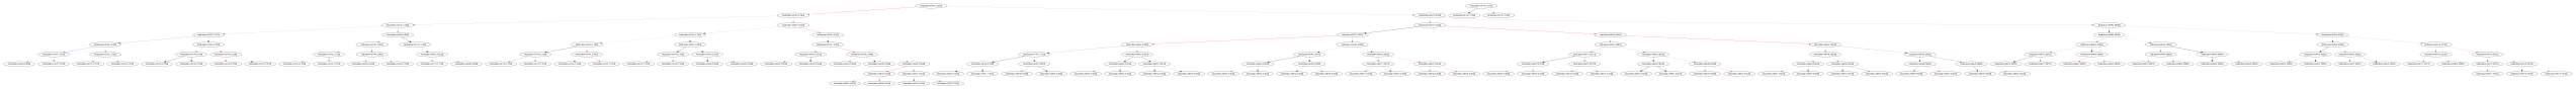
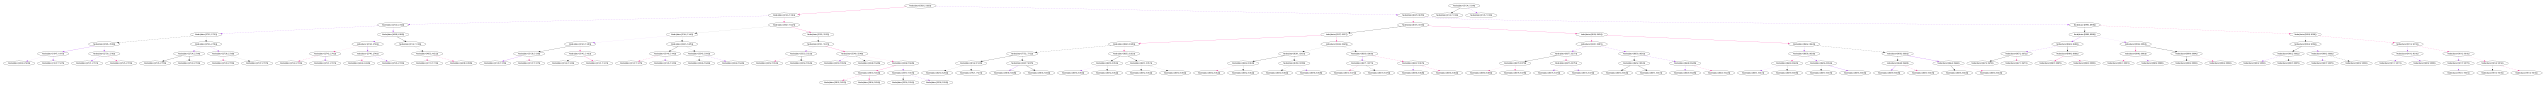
  digraph {
    fontname="Noto Sans"
    node [fontname="Noto Sans"]
    edge [color=black fontname="Noto Sans" style=dashed]
    n1 [label="Node{data=[5835, 5835]}"]
    n2 [label="Node{data=[5136, 5136]}"]
    n3 [label="Node{data=[8670, 8670]}"]
    n4 [label="Node{data=[2740, 2740]}"]
    n5 [label="Node{data=[5547, 5547]}"]
    n6 [label="Node{data=[8373, 8373]}"]
    n7 [label="Node{data=[8996, 8996]}"]
    n8 [label="Node{data=[2732, 2732]}"]
    n9 [label="Node{data=[4388, 4388]}"]
    n10 [label="Node{data=[5144, 5144]}"]
    n11 [label="Node{data=[5555, 5555]}"]
    n12 [label="Node{data=[2595, 2595]}"]
    n13 [label="Node{data=[2736, 2736]}"]
    n14 [label="Node{data=[2744, 2744]}"]
    n15 [label="Node{data=[5132, 5132]}"]
    n16 [label="Node{data=[1647, 1647]}"]
    n17 [label="Node{data=[2730, 2730]}"]
    n18 [label="Node{data=[2734, 2734]}"]
    n19 [label="Node{data=[2738, 2738]}"]
    n20 [label="Node{data=[1537, 1537]}"]
    n21 [label="Node{data=[2569, 2569]}"]
    n22 [label="Node{data=[2725, 2725]}"]
    n23 [label="Node{data=[2731, 2731]}"]
    n24 [label="Node{data=[2733, 2733]}"]
    n25 [label="Node{data=[2735, 2735]}"]
    n26 [label="Node{data=[2737, 2737]}"]
    n27 [label="Node{data=[2739, 2739]}"]
    n28 [label="Node{data=[2742, 2742]}"]
    n29 [label="Node{data=[2746, 2746]}"]
    n30 [label="Node{data=[4652, 4652]}"]
    n31 [label="Node{data=[2741, 2741]}"]
    n32 [label="Node{data=[2743, 2743]}"]
    n33 [label="Node{data=[2745, 2745]}"]
    n34 [label="Node{data=[4244, 4244]}"]
    n35 [label="Node{data=[4398, 4398]}"]
    n36 [label="Node{data=[5119, 5119]}"]
    n37 [label="Node{data=[5134, 5134]}"]
    n38 [label="Node{data=[5133, 5133]}"]
    n39 [label="Node{data=[5135, 5135]}"]
    n40 [label="Node{data=[5140, 5140]}"]
    n41 [label="Node{data=[5325, 5325]}"]
    n42 [label="Node{data=[5551, 5551]}"]
    n43 [label="Node{data=[5568, 5568]}"]
    n44 [label="Node{data=[5138, 5138]}"]
    n45 [label="Node{data=[5142, 5142]}"]
    n46 [label="Node{data=[5146, 5146]}"]
    n47 [label="Node{data=[5545, 5545]}"]
    n48 [label="Node{data=[5137, 5137]}"]
    n49 [label="Node{data=[5139, 5139]}"]
    n50 [label="Node{data=[5141, 5141]}"]
    n51 [label="Node{data=[5143, 5143]}"]
    n52 [label="Node{data=[5145, 5145]}"]
    n53 [label="Node{data=[5147, 5147]}"]
    n54 [label="Node{data=[5544, 5544]}"]
    n55 [label="Node{data=[5546, 5546]}"]
    n56 [label="Node{data=[5549, 5549]}"]
    n57 [label="Node{data=[5553, 5553]}"]
    n58 [label="Node{data=[5557, 5557]}"]
    n59 [label="Node{data=[5833, 5833]}"]
    n60 [label="Node{data=[5548, 5548]}"]
    n61 [label="Node{data=[5550, 5550]}"]
    n62 [label="Node{data=[5552, 5552]}"]
    n63 [label="Node{data=[5554, 5554]}"]
    n64 [label="Node{data=[5556, 5556]}"]
    n65 [label="Node{data=[5558, 5558]}"]
    n66 [label="Node{data=[5832, 5832]}"]
    n67 [label="Node{data=[5834, 5834]}"]
    n68 [label="Node{data=[8357, 8357]}"]
    n69 [label="Node{data=[8654, 8654]}"]
    n70 [label="Node{data=[8988, 8988]}"]
    n71 [label="Node{data=[9008, 9008]}"]
    n72 [label="Node{data=[8349, 8349]}"]
    n73 [label="Node{data=[8365, 8365]}"]
    n74 [label="Node{data=[8381, 8381]}"]
    n75 [label="Node{data=[8662, 8662]}"]
    n76 [label="Node{data=[7752, 7752]}"]
    n77 [label="Node{data=[8353, 8353]}"]
    n78 [label="Node{data=[8361, 8361]}"]
    n79 [label="Node{data=[8369, 8369]}"]
    n80 [label="Node{data=[5837, 5837]}"]
    n81 [label="Node{data=[8142, 8142]}"]
    n82 [label="Node{data=[8351, 8351]}"]
    n83 [label="Node{data=[8355, 8355]}"]
    n84 [label="Node{data=[5836, 5836]}"]
    n85 [label="Node{data=[5838, 5838]}"]
    n86 [label="Node{data=[7921, 7921]}"]
    n87 [label="Node{data=[8250, 8250]}"]
    n88 [label="Node{data=[8350, 8350]}"]
    n89 [label="Node{data=[8352, 8352]}"]
    n90 [label="Node{data=[8354, 8354]}"]
    n91 [label="Node{data=[8356, 8356]}"]
    n92 [label="Node{data=[8359, 8359]}"]
    n93 [label="Node{data=[8363, 8363]}"]
    n94 [label="Node{data=[8367, 8367]}"]
    n95 [label="Node{data=[8371, 8371]}"]
    n96 [label="Node{data=[8358, 8358]}"]
    n97 [label="Node{data=[8360, 8360]}"]
    n98 [label="Node{data=[8362, 8362]}"]
    n99 [label="Node{data=[8364, 8364]}"]
    n100 [label="Node{data=[8366, 8366]}"]
    n101 [label="Node{data=[8368, 8368]}"]
    n102 [label="Node{data=[8370, 8370]}"]
    n103 [label="Node{data=[8372, 8372]}"]
    n104 [label="Node{data=[8377, 8377]}"]
    n105 [label="Node{data=[8650, 8650]}"]
    n106 [label="Node{data=[8658, 8658]}"]
    n107 [label="Node{data=[8666, 8666]}"]
    n108 [label="Node{data=[8375, 8375]}"]
    n109 [label="Node{data=[8379, 8379]}"]
    n110 [label="Node{data=[8648, 8648]}"]
    n111 [label="Node{data=[8652, 8652]}"]
    n112 [label="Node{data=[8374, 8374]}"]
    n113 [label="Node{data=[8376, 8376]}"]
    n114 [label="Node{data=[8378, 8378]}"]
    n115 [label="Node{data=[8380, 8380]}"]
    n116 [label="Node{data=[8647, 8647]}"]
    n117 [label="Node{data=[8649, 8649]}"]
    n118 [label="Node{data=[8651, 8651]}"]
    n119 [label="Node{data=[8653, 8653]}"]
    n120 [label="Node{data=[8656, 8656]}"]
    n121 [label="Node{data=[8660, 8660]}"]
    n122 [label="Node{data=[8664, 8664]}"]
    n123 [label="Node{data=[8668, 8668]}"]
    n124 [label="Node{data=[8655, 8655]}"]
    n125 [label="Node{data=[8657, 8657]}"]
    n126 [label="Node{data=[8659, 8659]}"]
    n127 [label="Node{data=[8661, 8661]}"]
    n128 [label="Node{data=[8663, 8663]}"]
    n129 [label="Node{data=[8665, 8665]}"]
    n130 [label="Node{data=[8667, 8667]}"]
    n131 [label="Node{data=[8669, 8669]}"]
    n132 [label="Node{data=[8682, 8682]}"]
    n133 [label="Node{data=[8992, 8992]}"]
    n134 [label="Node{data=[9004, 9004]}"]
    n135 [label="Node{data=[9012, 9012]}"]
    n136 [label="Node{data=[8672, 8672]}"]
    n137 [label="Node{data=[8986, 8986]}"]
    n138 [label="Node{data=[8990, 8990]}"]
    n139 [label="Node{data=[8994, 8994]}"]
    n140 [label="Node{data=[8671, 8671]}"]
    n141 [label="Node{data=[8673, 8673]}"]
    n142 [label="Node{data=[8900, 8900]}"]
    n143 [label="Node{data=[8987, 8987]}"]
    n144 [label="Node{data=[8989, 8989]}"]
    n145 [label="Node{data=[8991, 8991]}"]
    n146 [label="Node{data=[8993, 8993]}"]
    n147 [label="Node{data=[8995, 8995]}"]
    n148 [label="Node{data=[9002, 9002]}"]
    n149 [label="Node{data=[9006, 9006]}"]
    n150 [label="Node{data=[9010, 9010]}"]
    n151 [label="Node{data=[9016, 9016]}"]
    n152 [label="Node{data=[8997, 8997]}"]
    n153 [label="Node{data=[9003, 9003]}"]
    n154 [label="Node{data=[9005, 9005]}"]
    n155 [label="Node{data=[9007, 9007]}"]
    n156 [label="Node{data=[9009, 9009]}"]
    n157 [label="Node{data=[9011, 9011]}"]
    n158 [label="Node{data=[9014, 9014]}"]
    n159 [label="Node{data=[9017, 9017]}"]
    n160 [label="Node{data=[9013, 9013]}"]
    n161 [label="Node{data=[9015, 9015]}"]
    n162 [label="Node{data=[9531, 9531]}"]
    n1 -> n2 [color=deeppink style=solid]
    n1 -> n3 [color=purple]
    n2 -> n4 [color=purple]
    n2 -> n5 [color=deeppink]
    n3 -> n6 [color=deeppink style=dotted]
    n3 -> n7 [color=purple]
    n4 -> n8 [color=purple]
    n4 -> n9 [color=purple]
    n5 -> n10 [style=dotted]
    n5 -> n11 [color=deeppink style=solid]
    n6 -> n68 [style=solid]
    n6 -> n69 [color=deeppink style=solid]
    n7 -> n70
    n7 -> n71 [color=deeppink]
    n8 -> n12
    n8 -> n13 [style=dotted]
    n9 -> n14 [color=purple style=dotted]
    n9 -> n15 [style=solid]
    n10 -> n40 [color=purple style=dotted]
    n10 -> n41 [style=dotted]
    n11 -> n42
-   n11 -> n43 [color=deeppink style=dotted]
+   n56 -> n43 [color=deeppink style=dotted]
    n12 -> n16 [color=purple style=solid]
    n12 -> n17 [color=purple style=dotted]
    n13 -> n18 [color=purple style=dotted]
    n13 -> n19 [color=purple]
    n14 -> n28 [color=deeppink style=dotted]
    n14 -> n29 [color=purple style=solid]
    n15 -> n30 [style=dotted]
    n16 -> n20 [color=purple]
    n16 -> n21 [color=purple style=dotted]
    n17 -> n22 [color=deeppink]
    n17 -> n23 [color=purple]
    n18 -> n24 [style=solid]
    n18 -> n25 [style=solid]
    n19 -> n26 [style=dotted]
    n19 -> n27 [color=deeppink style=dotted]
    n28 -> n31 [color=purple style=solid]
    n28 -> n32 [color=deeppink]
    n29 -> n33 [color=purple]
    n29 -> n34 [color=deeppink style=dotted]
    n30 -> n35 [color=deeppink]
    n30 -> n36 [color=deeppink style=dotted]
    n37 -> n38 [style=solid]
    n37 -> n39 [color=purple]
    n40 -> n44 [style=solid]
    n40 -> n45 [color=deeppink style=dotted]
    n41 -> n46 [style=solid]
    n41 -> n47 [style=dotted]
    n42 -> n56 [color=deeppink style=solid]
    n42 -> n57 [color=purple style=dotted]
    n43 -> n58 [color=purple style=dotted]
    n43 -> n59 [color=deeppink style=solid]
    n44 -> n48 [color=deeppink style=dotted]
    n44 -> n49 [color=purple style=solid]
    n45 -> n50 [color=deeppink style=solid]
    n45 -> n51 [style=dotted]
    n46 -> n52 [color=purple style=dotted]
    n46 -> n53 [color=deeppink]
    n47 -> n54 [color=purple]
    n47 -> n55
    n56 -> n60
    n56 -> n61 [color=purple]
    n57 -> n62 [color=deeppink style=dotted]
    n57 -> n63 [style=solid]
    n58 -> n64
    n58 -> n65 [color=purple]
    n59 -> n66 [color=deeppink]
    n59 -> n67 [color=deeppink style=solid]
    n68 -> n72 [color=deeppink style=solid]
    n68 -> n73 [color=deeppink style=solid]
    n69 -> n74 [color=deeppink style=dotted]
    n69 -> n75 [color=deeppink style=solid]
    n70 -> n132 [color=purple style=solid]
    n70 -> n133 [color=purple style=dotted]
    n71 -> n134 [style=dotted]
    n71 -> n135 [color=deeppink]
    n72 -> n76
    n72 -> n77 [color=deeppink style=dotted]
    n73 -> n78 [style=dotted]
    n73 -> n79 [style=dotted]
    n74 -> n104 [color=purple]
    n74 -> n105 [color=purple]
    n75 -> n106 [color=purple]
    n75 -> n107
    n76 -> n80
    n76 -> n81 [style=solid]
    n77 -> n82 [style=solid]
    n77 -> n83 [style=solid]
    n78 -> n92
    n78 -> n93 [style=solid]
    n79 -> n94 [color=deeppink]
    n79 -> n95 [color=purple style=solid]
    n80 -> n84 [style=solid]
    n80 -> n85 [color=purple style=solid]
    n81 -> n86 [style=dotted]
    n81 -> n87 [style=dotted]
    n82 -> n88 [style=dotted]
    n82 -> n89 [style=dotted]
    n83 -> n90
    n83 -> n91 [color=purple style=dotted]
    n92 -> n96 [color=purple style=dotted]
    n92 -> n97 [style=dotted]
    n93 -> n98
    n93 -> n99 [color=deeppink style=dotted]
    n94 -> n100 [color=deeppink]
    n94 -> n101 [color=purple]
    n95 -> n102
    n95 -> n103 [color=deeppink]
    n104 -> n108 [color=deeppink style=dotted]
    n104 -> n109 [style=solid]
    n105 -> n110 [color=purple]
    n105 -> n111
    n106 -> n120 [color=purple]
    n106 -> n121 [color=deeppink style=dotted]
    n107 -> n122 [color=purple style=solid]
    n107 -> n123
    n108 -> n112 [color=purple style=dotted]
    n108 -> n113 [color=purple style=dotted]
    n109 -> n114 [color=deeppink]
    n109 -> n115 [color=deeppink style=dotted]
    n110 -> n116 [color=deeppink]
    n110 -> n117 [color=purple]
    n111 -> n118 [style=solid]
    n111 -> n119 [style=solid]
    n120 -> n124 [color=purple style=solid]
    n120 -> n125 [style=dotted]
    n121 -> n126
    n121 -> n127 [color=purple style=dotted]
    n122 -> n128 [color=deeppink style=dotted]
    n122 -> n129 [style=solid]
    n123 -> n130 [color=deeppink]
    n123 -> n131 [color=purple style=solid]
    n132 -> n136 [color=purple]
    n132 -> n137 [style=solid]
    n133 -> n138 [color=deeppink style=solid]
    n133 -> n139 [style=solid]
    n134 -> n148 [style=solid]
    n134 -> n149 [color=purple style=dotted]
    n135 -> n150 [color=purple]
    n135 -> n151 [color=deeppink]
    n136 -> n140 [color=deeppink]
    n136 -> n141 [style=solid]
    n137 -> n142 [color=deeppink style=dotted]
    n137 -> n143 [color=deeppink style=solid]
    n138 -> n144 [color=purple style=dotted]
    n138 -> n145 [color=deeppink style=dotted]
    n139 -> n146 [color=deeppink style=dotted]
    n139 -> n147 [style=solid]
    n148 -> n152 [style=dotted]
    n148 -> n153 [color=purple]
    n149 -> n154
    n149 -> n155 [color=purple style=dotted]
    n150 -> n156 [color=purple]
    n150 -> n157 [color=purple style=dotted]
    n151 -> n158 [color=deeppink style=dotted]
    n151 -> n159 [color=purple]
    n158 -> n160 [color=deeppink]
    n158 -> n161
    n159 -> n162 [color=purple style=dotted]
  }
